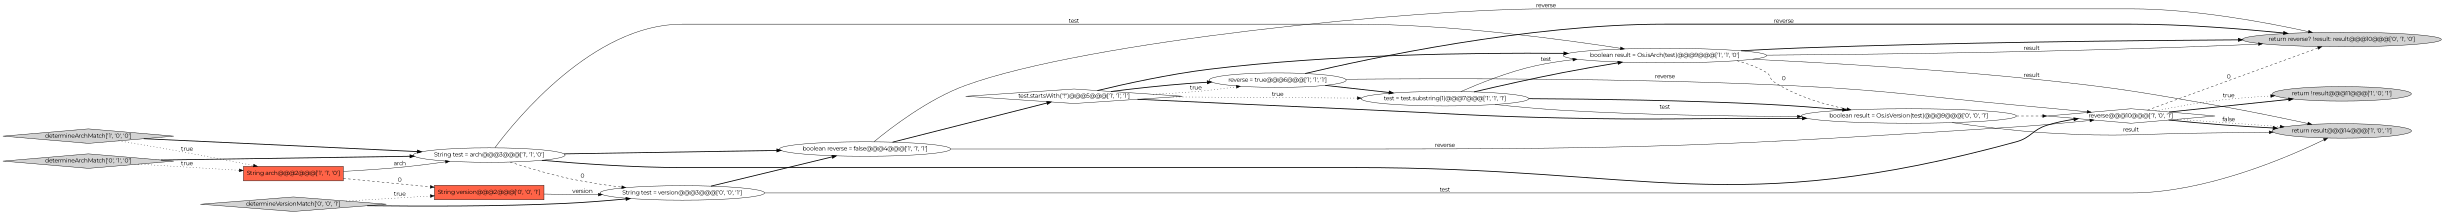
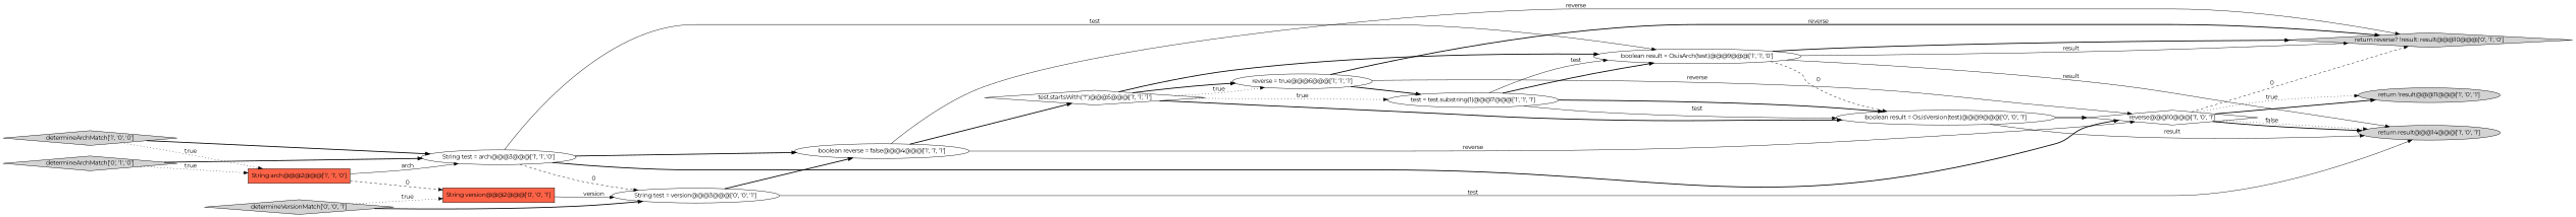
  digraph {
    fontname=Montserrat
    rankdir=LR
    node [fillcolor=white fontname=Montserrat shape=ellipse style=filled]
    edge [fontname=Montserrat style=bold]
    n1 [label="boolean result = Os.isVersion(test)@@@9@@@['0', '0', '1']"]
    n2 [fillcolor=lightgray label="return result@@@14@@@['1', '0', '1']"]
    n3 [label="reverse@@@10@@@['1', '0', '1']" shape=diamond]
-   n4 [fillcolor=lightgray label="return reverse? !result: result@@@10@@@['0', '1', '0']"]
+   n4 [fillcolor=lightgray label="return reverse? !result: result@@@10@@@['0', '1', '0']" shape=diamond]
    n5 [fillcolor=lightgray label="return !result@@@11@@@['1', '0', '1']"]
    n6 [fillcolor=tomato label="String version@@@2@@@['0', '0', '1']" shape=box]
    n7 [label="String test = version@@@3@@@['0', '0', '1']"]
    n8 [label="boolean reverse = false@@@4@@@['1', '1', '1']"]
    n9 [label="String test = arch@@@3@@@['1', '1', '0']"]
    n10 [label="boolean result = Os.isArch(test)@@@9@@@['1', '1', '0']"]
    n11 [label="test.startsWith(\"!\")@@@5@@@['1', '1', '1']" shape=diamond]
    n12 [label="test = test.substring(1)@@@7@@@['1', '1', '1']"]
    n13 [label="reverse = true@@@6@@@['1', '1', '1']"]
    n14 [fillcolor=lightgray label="determineArchMatch['1', '0', '0']" shape=diamond]
    n15 [fillcolor=tomato label="String arch@@@2@@@['1', '1', '0']" shape=box]
    n16 [fillcolor=lightgray label="determineArchMatch['0', '1', '0']" shape=diamond]
    n17 [fillcolor=lightgray label="determineVersionMatch['0', '0', '1']" shape=diamond]
    n1 -> n2 [label=result style=solid]
-   n1 -> n3 [style=dashed]
+   n1 -> n3
    n3 -> n2 [label=false style=dotted]
    n3 -> n2
    n3 -> n4 [label=0 style=dashed]
    n3 -> n5 [label=true style=dotted]
    n3 -> n5
    n6 -> n7 [label=version style=solid]
    n7 -> n2 [label=test style=solid]
    n7 -> n8
    n8 -> n3 [label=reverse style=solid]
    n8 -> n4 [label=reverse style=solid]
    n8 -> n11
    n9 -> n3
    n9 -> n7 [label=0 style=dashed]
    n9 -> n8
    n9 -> n10 [label=test style=solid]
    n10 -> n1 [label=0 style=dashed]
    n10 -> n2 [label=result style=solid]
    n10 -> n4 [label=result style=solid]
    n10 -> n4
    n11 -> n1
    n11 -> n10
    n11 -> n12 [label=true style=dotted]
    n11 -> n13
    n11 -> n13 [label=true style=dotted]
    n12 -> n1 [label=test style=solid]
    n12 -> n1
    n12 -> n10 [label=test style=solid]
    n12 -> n10
    n13 -> n3 [label=reverse style=solid]
    n13 -> n4 [label=reverse]
    n13 -> n12
    n14 -> n9
    n14 -> n15 [label=true style=dotted]
    n15 -> n6 [label=0 style=dashed]
    n15 -> n9 [label=arch style=solid]
    n16 -> n9
    n16 -> n15 [label=true style=dotted]
    n17 -> n6 [label=true style=dotted]
    n17 -> n7
  }
